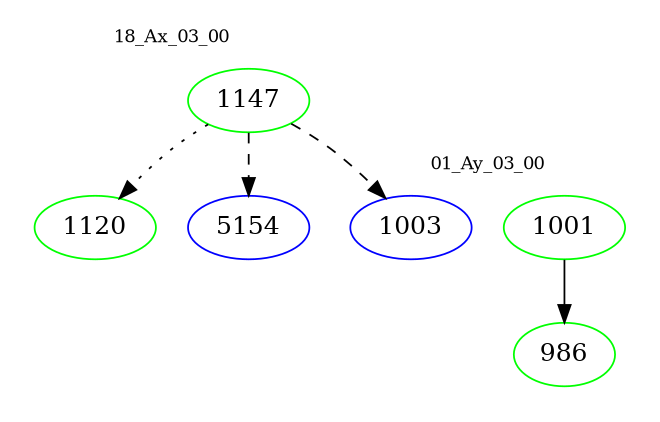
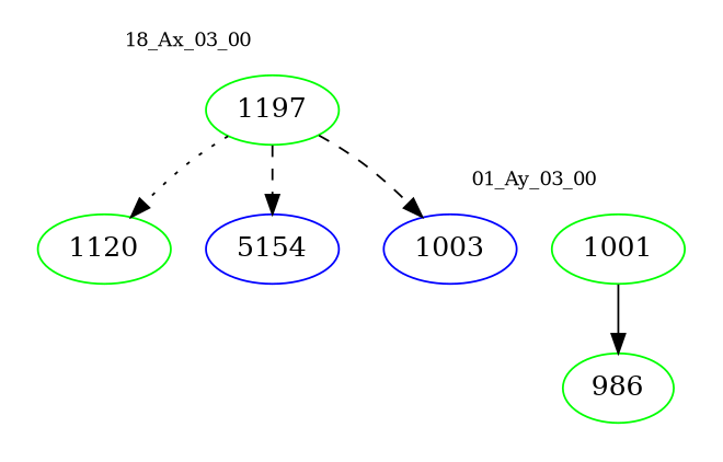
  digraph {
    node [color=green]
    edge [color=black style=dashed]
    n1 [label=1001]
    n2 [label=986]
    n3 [color=blue label=1003]
-   n4 [label=1147]
+   n4 [label=1197]
    n5 [label=1120]
    n6 [color=blue label=5154]
    subgraph cluster_1 {
      color=white
      fontsize=10
      label="01_Ay_03_00"
      n1
      n2
      n3
    }
    subgraph cluster_2 {
      color=white
      fontsize=10
      label="18_Ax_03_00"
      n4
      n5
      n6
    }
    n1 -> n2 [style=solid]
    n4 -> n3
    n4 -> n5 [style=dotted]
    n4 -> n6
  }
